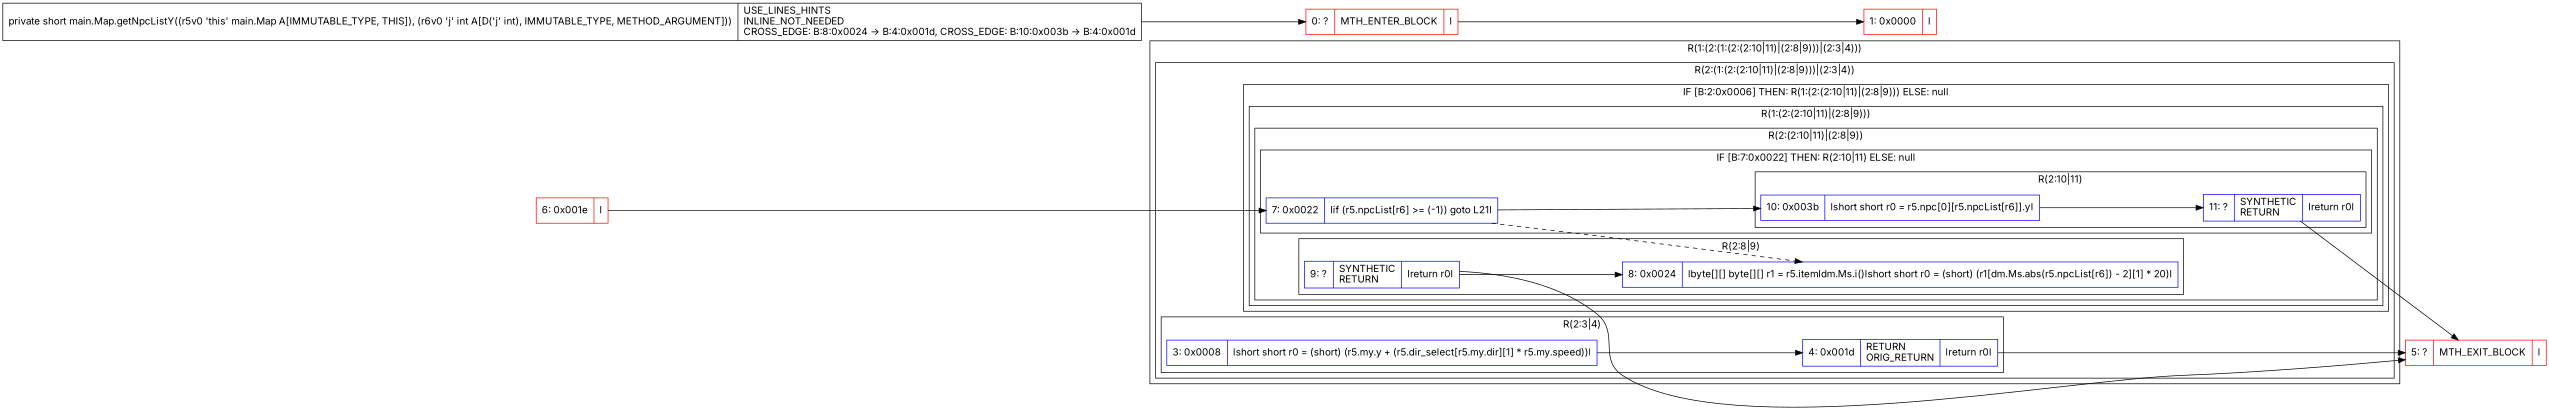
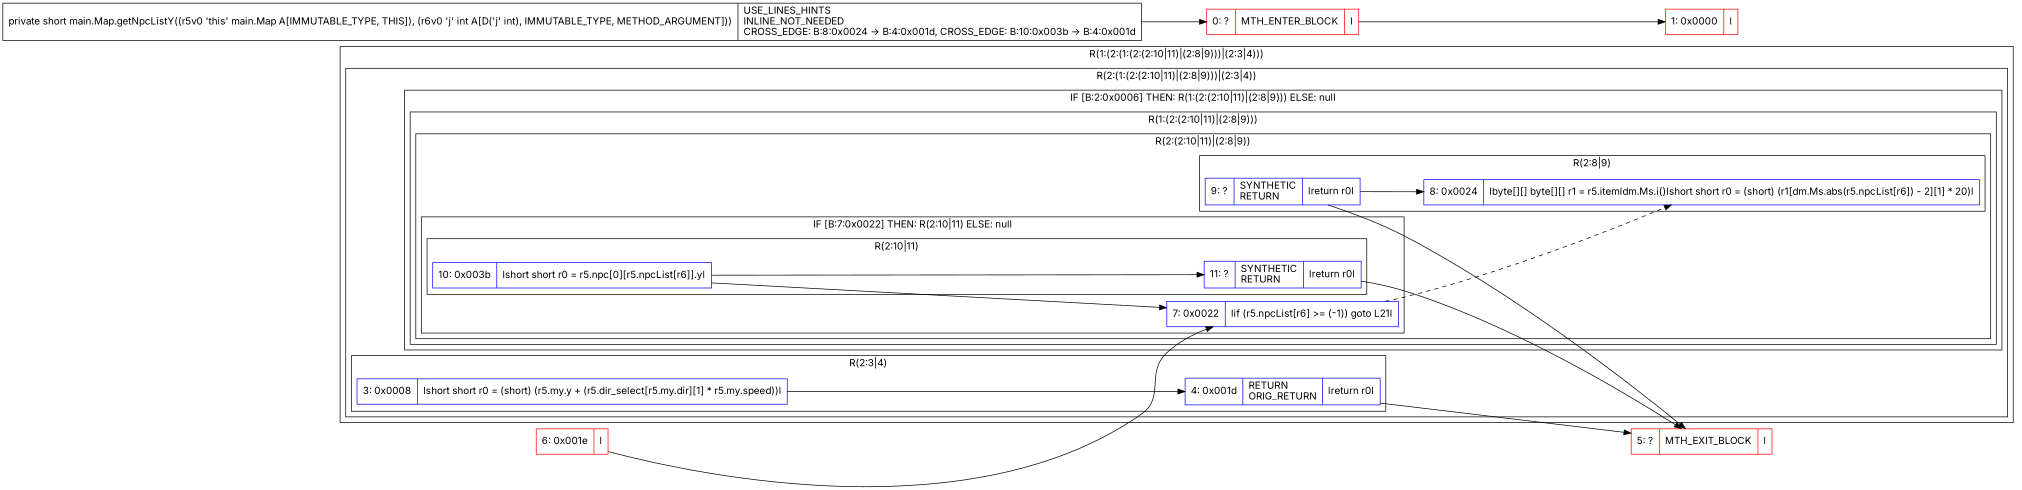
  digraph {
    fontname=Inter
    rankdir=LR
    node [color=blue fontname=Inter shape=record]
    edge [fontname=Inter]
    n1 [label="{10\:\ 0x003b|lshort short r0 = r5.npc[0][r5.npcList[r6]].yl}"]
    n2 [label="{11\:\ ?|SYNTHETIC\lRETURN\l|lreturn r0l}"]
    n3 [label="{7\:\ 0x0022|lif (r5.npcList[r6] \>= (\-1)) goto L21l}"]
    n4 [label="{8\:\ 0x0024|lbyte[][] byte[][] r1 = r5.itemldm.Ms.i()lshort short r0 = (short) (r1[dm.Ms.abs(r5.npcList[r6]) \- 2][1] * 20)l}"]
    n5 [label="{9\:\ ?|SYNTHETIC\lRETURN\l|lreturn r0l}"]
    n6 [label="{3\:\ 0x0008|lshort short r0 = (short) (r5.my.y + (r5.dir_select[r5.my.dir][1] * r5.my.speed))l}"]
    n7 [label="{4\:\ 0x001d|RETURN\lORIG_RETURN\l|lreturn r0l}"]
    n8 [color=red label="{5\:\ ?|MTH_EXIT_BLOCK\l|l}"]
    n9 [color=red label="{6\:\ 0x001e|l}"]
    n10 [color=red label="{0\:\ ?|MTH_ENTER_BLOCK\l|l}"]
    n11 [color=red label="{1\:\ 0x0000|l}"]
    n12 [label="{private short main.Map.getNpcListY((r5v0 'this' main.Map A[IMMUTABLE_TYPE, THIS]), (r6v0 'j' int A[D('j' int), IMMUTABLE_TYPE, METHOD_ARGUMENT]))  | USE_LINES_HINTS\lINLINE_NOT_NEEDED\lCROSS_EDGE: B:8:0x0024 \-\> B:4:0x001d, CROSS_EDGE: B:10:0x003b \-\> B:4:0x001d\l}" color=""]
    subgraph cluster_1 {
      label="R(1:(2:(1:(2:(2:10|11)|(2:8|9)))|(2:3|4)))"
      subgraph cluster_2 {
        label="R(2:(1:(2:(2:10|11)|(2:8|9)))|(2:3|4))"
        subgraph cluster_3 {
          label="IF [B:2:0x0006] THEN: R(1:(2:(2:10|11)|(2:8|9))) ELSE: null"
          subgraph cluster_4 {
            label="R(1:(2:(2:10|11)|(2:8|9)))"
            subgraph cluster_5 {
              label="R(2:(2:10|11)|(2:8|9))"
              subgraph cluster_6 {
                label="IF [B:7:0x0022] THEN: R(2:10|11) ELSE: null"
                n3
                subgraph cluster_7 {
                  label="R(2:10|11)"
                  n1
                  n2
                }
              }
              subgraph cluster_8 {
                label="R(2:8|9)"
                n4
                n5
              }
            }
          }
        }
        subgraph cluster_9 {
          label="R(2:3|4)"
          n6
          n7
        }
      }
    }
    n1 -> n2
    n2 -> n8
-   n3 -> n1
+   n1 -> n3
    n3 -> n4 [style=dashed]
    n5 -> n4
    n5 -> n8
    n6 -> n7
    n7 -> n8
    n9 -> n3
    n10 -> n11
    n12 -> n10
  }
